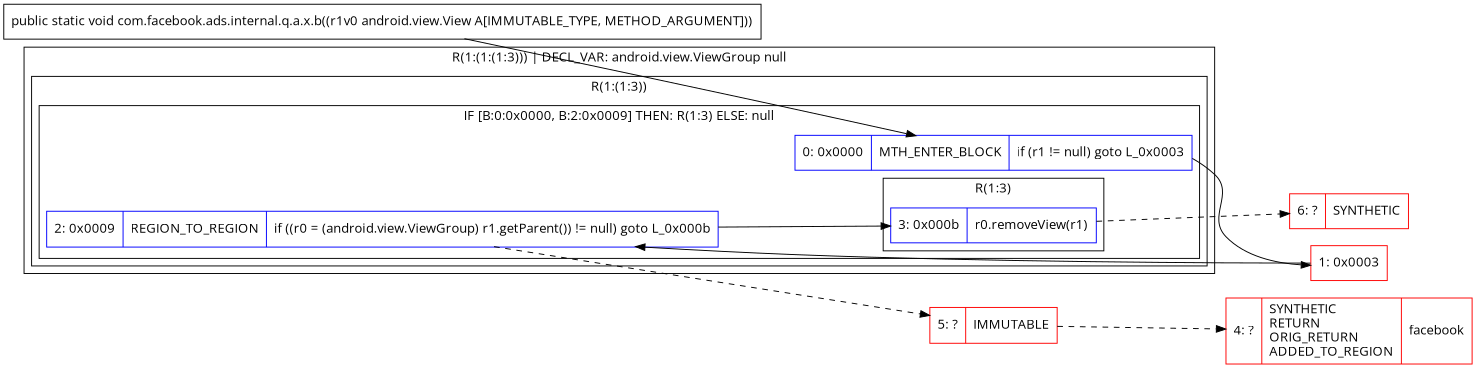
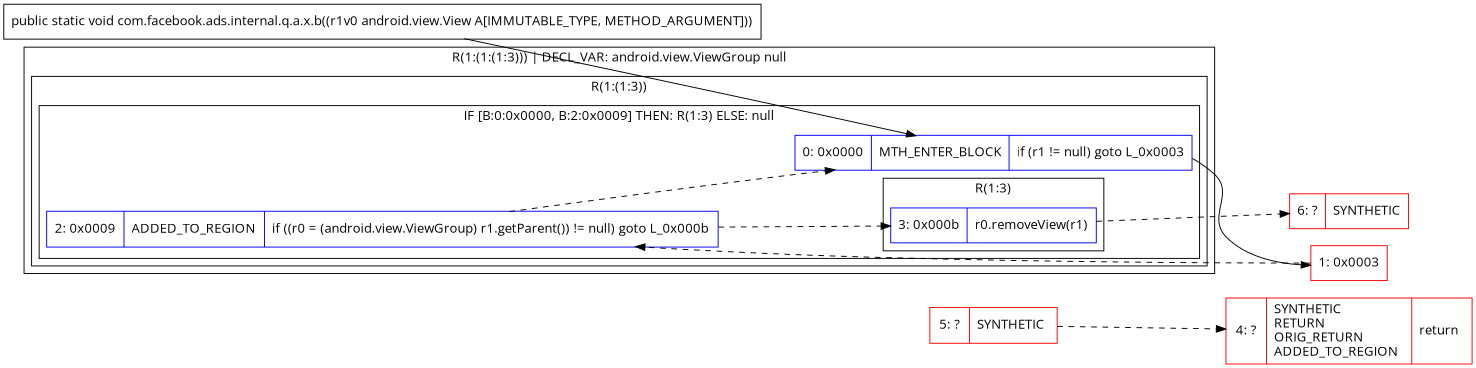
  digraph {
    fontname="Open Sans"
    rankdir=LR
    node [color=red fontname="Open Sans" shape=record]
    edge [fontname="Open Sans"]
    n1 [color=blue label="{3\:\ 0x000b|r0.removeView(r1)\l}"]
    n2 [color=blue label="{0\:\ 0x0000|MTH_ENTER_BLOCK\l|if (r1 != null) goto L_0x0003\l}"]
-   n3 [color=blue label="{2\:\ 0x0009|REGION_TO_REGION\l|if ((r0 = (android.view.ViewGroup) r1.getParent()) != null) goto L_0x000b\l}"]
+   n3 [color=blue label="{2\:\ 0x0009|ADDED_TO_REGION\l|if ((r0 = (android.view.ViewGroup) r1.getParent()) != null) goto L_0x000b\l}"]
    n4 [label="{6\:\ ?|SYNTHETIC\l}"]
    n5 [label="{1\:\ 0x0003}"]
-   n6 [label="{5\:\ ?|IMMUTABLE\l}"]
-   n7 [label="{4\:\ ?|SYNTHETIC\lRETURN\lORIG_RETURN\lADDED_TO_REGION\l|facebook\l}"]
+   n6 [label="{5\:\ ?|SYNTHETIC\l}"]
+   n7 [label="{4\:\ ?|SYNTHETIC\lRETURN\lORIG_RETURN\lADDED_TO_REGION\l|return\l}"]
    n8 [label="{public static void com.facebook.ads.internal.q.a.x.b((r1v0 android.view.View A[IMMUTABLE_TYPE, METHOD_ARGUMENT])) }" color=""]
    subgraph cluster_1 {
      label="R(1:(1:(1:3))) | DECL_VAR: android.view.ViewGroup null\l"
      subgraph cluster_2 {
        label="R(1:(1:3))"
        subgraph cluster_3 {
          label="IF [B:0:0x0000, B:2:0x0009] THEN: R(1:3) ELSE: null"
          n2
          n3
          subgraph cluster_4 {
            label="R(1:3)"
            n1
          }
        }
      }
    }
    n1 -> n4 [style=dashed]
    n2 -> n5
-   n3 -> n1
-   n3 -> n6 [style=dashed]
-   n5 -> n3
+   n3 -> n1 [style=dashed]
+   n3 -> n2 [style=dashed]
+   n5 -> n3 [style=dashed]
    n6 -> n7 [style=dashed]
    n8 -> n2
  }
